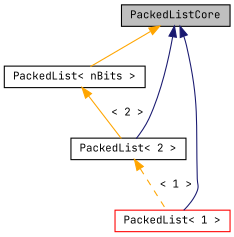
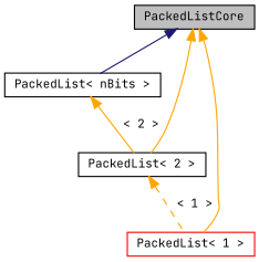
  digraph {
    fontname="JetBrains Mono"
    node [color=black fontname="JetBrains Mono" fontsize=10 shape=record]
    edge [color=midnightblue dir=back fontname="JetBrains Mono" fontsize=10 labelfontname=FreeSans labelfontsize=10 style=solid]
    n1 [fillcolor=grey75 fontcolor=black height=0.2 label=PackedListCore style=filled width=0.4]
    n2 [height=0.2 label="PackedList\< nBits \>" width=0.4]
    n3 [color=red height=0.2 label="PackedList\< 1 \>" width=0.4]
    n4 [height=0.2 label="PackedList\< 2 \>" width=0.4]
-   n1 -> n2 [color=orange]
-   n1 -> n3
-   n1 -> n4
+   n1 -> n2
+   n1 -> n3 [color=orange]
+   n1 -> n4 [color=orange]
    n2 -> n4 [color=orange label=" \< 2 \>"]
    n4 -> n3 [color=orange label=" \< 1 \>" style=dashed]
  }
